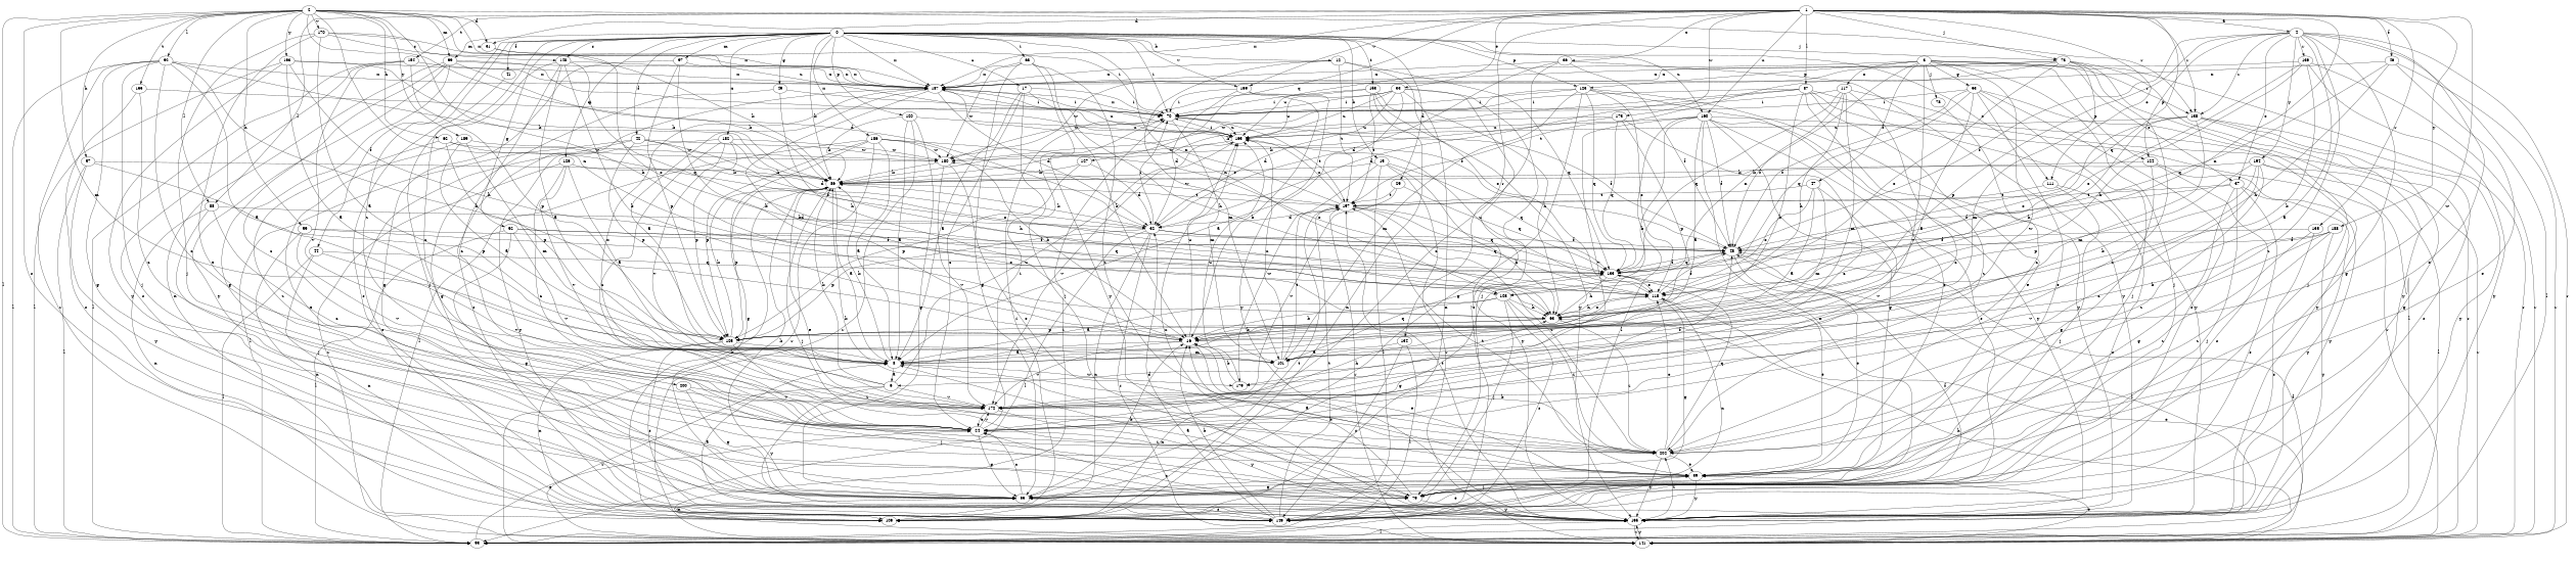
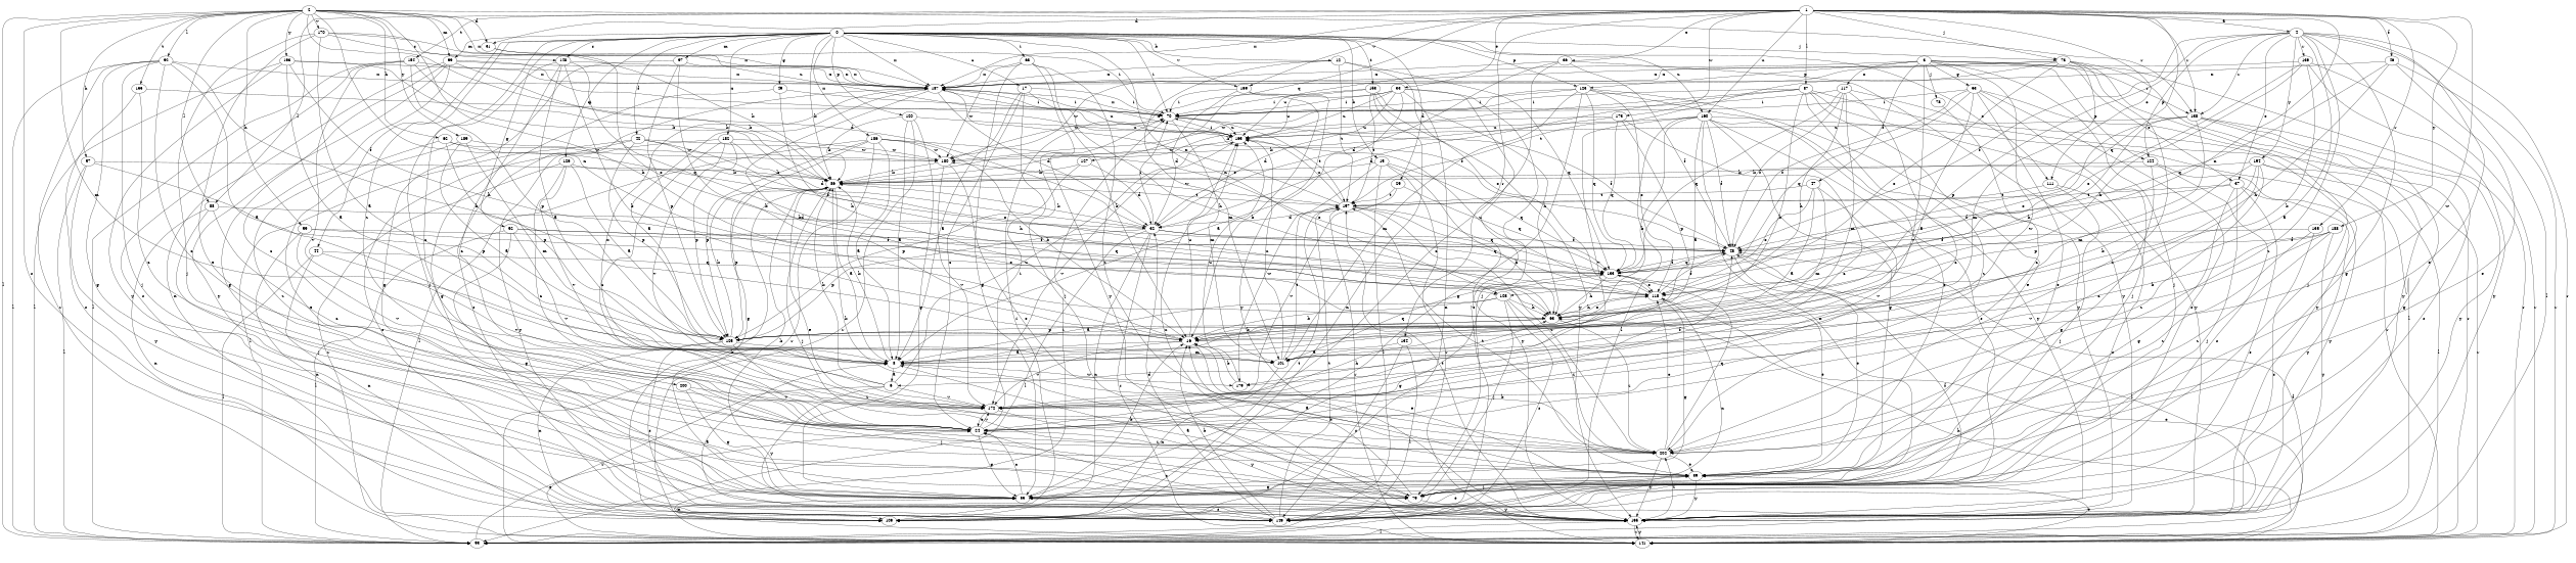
  strict digraph {
    0
    12
    15
    n4 [label=17]
    24
    29
-   41
    42
    44
    49
    52
    68
    70
    73
    86
    97
    99
    108
    111
    120
    123
    126
    148
    153
    160
    169
    182
    186
    187
    200
    133
    101
    118
    157
    179
    93
    141
    195
    63
    79
    8
    172
    55
    202
    149
    32
    125
    180
    109
    48
    16
    165
    39
    1
    4
    31
    33
    36
    46
    87
    88
    127
    134
    135
    138
    154
    173
    188
    37
    124
    6
    139
    194
    2
    57
    59
    62
    92
    155
    170
    189
    193
    3
    47
    53
    78
    117
    0 -> 12 [label=b]
    0 -> 15 [label=b]
    0 -> n4 [label=c]
    0 -> 24 [label=c]
    0 -> 29 [label=d]
-   0 -> 41 [label=f]
    0 -> 42 [label=f]
    0 -> 44 [label=f]
    0 -> 49 [label=g]
    0 -> 52 [label=g]
    0 -> 68 [label=i]
    0 -> 70 [label=i]
    0 -> 73 [label=j]
    0 -> 86 [label=k]
    0 -> 97 [label=m]
    0 -> 99 [label=m]
    0 -> 108 [label=n]
    0 -> 111 [label=o]
    0 -> 120 [label=p]
    0 -> 123 [label=p]
    0 -> 126 [label=q]
    0 -> 148 [label=s]
    0 -> 153 [label=t]
    0 -> 160 [label=u]
    0 -> 169 [label=v]
    0 -> 182 [label=x]
    0 -> 186 [label=x]
    0 -> 187 [label=x]
    0 -> 200 [label=z]
    12 -> 187 [label=x]
    12 -> 133 [label=q]
    12 -> 101 [label=m]
    12 -> 118 [label=o]
    12 -> 157 [label=t]
    15 -> 86 [label=e]
    15 -> 133 [label=q]
    15 -> 179 [label=w]
    15 -> 93 [label=l]
    15 -> 141 [label=r]
    15 -> 195 [label=y]
    n4 -> 24 [label=c]
    n4 -> 70 [label=i]
    n4 -> 63 [label=h]
    n4 -> 79 [label=j]
    n4 -> 8 [label=a]
    24 -> 70 [label=i]
    24 -> 172 [label=v]
    24 -> 55 [label=g]
    24 -> 202 [label=z]
    29 -> 133 [label=q]
    29 -> 157 [label=t]
    29 -> 172 [label=v]
-   41 -> 149 [label=s]
    42 -> 118 [label=o]
    42 -> 93 [label=l]
    42 -> 149 [label=s]
    42 -> 32 [label=d]
    42 -> 125 [label=p]
    42 -> 180 [label=w]
    44 -> 133 [label=q]
    44 -> 93 [label=l]
    44 -> 172 [label=v]
    44 -> 109 [label=n]
    49 -> 70 [label=i]
    49 -> 63 [label=h]
    49 -> 55 [label=g]
    52 -> 133 [label=q]
    52 -> 93 [label=l]
    52 -> 172 [label=v]
    52 -> 55 [label=g]
    52 -> 48 [label=f]
    68 -> 187 [label=x]
    68 -> 195 [label=y]
    68 -> 55 [label=g]
    68 -> 202 [label=z]
    68 -> 180 [label=w]
    68 -> 16 [label=b]
    70 -> 187 [label=x]
    70 -> 101 [label=m]
    70 -> 157 [label=t]
    70 -> 48 [label=f]
    70 -> 165 [label=u]
    73 -> 187 [label=x]
    73 -> 101 [label=m]
    73 -> 118 [label=o]
    73 -> 157 [label=t]
    73 -> 141 [label=r]
    73 -> 195 [label=y]
    73 -> 79 [label=j]
    73 -> 202 [label=z]
    73 -> 180 [label=w]
    86 -> 157 [label=t]
    86 -> 79 [label=j]
    86 -> 8 [label=a]
    86 -> 125 [label=p]
    86 -> 39 [label=e]
    97 -> 187 [label=x]
    97 -> 55 [label=g]
    97 -> 125 [label=p]
    97 -> 16 [label=b]
    99 -> 24 [label=c]
    99 -> 86 [label=k]
    99 -> 187 [label=x]
    99 -> 195 [label=y]
    99 -> 55 [label=g]
    99 -> 109 [label=n]
    99 -> 48 [label=f]
    108 -> 63 [label=h]
    108 -> 79 [label=j]
    108 -> 8 [label=a]
    108 -> 202 [label=z]
    108 -> 149 [label=s]
    108 -> 16 [label=b]
    111 -> 157 [label=t]
    111 -> 79 [label=j]
    111 -> 149 [label=s]
    120 -> 86 [label=k]
    120 -> 141 [label=r]
    120 -> 8 [label=a]
    120 -> 55 [label=g]
    120 -> 165 [label=u]
    123 -> 70 [label=i]
    123 -> 133 [label=q]
    123 -> 101 [label=m]
    123 -> 118 [label=o]
    123 -> 195 [label=y]
    123 -> 55 [label=g]
    123 -> 180 [label=w]
    123 -> 39 [label=e]
    126 -> 24 [label=c]
    126 -> 86 [label=k]
    126 -> 141 [label=r]
-   126 -> 8 [label=a]
+   126 -> 125 [label=a]
    126 -> 172 [label=v]
    148 -> 24 [label=c]
    148 -> 187 [label=x]
    148 -> 133 [label=q]
    148 -> 79 [label=j]
    148 -> 8 [label=a]
    148 -> 16 [label=b]
    153 -> 70 [label=i]
    153 -> 157 [label=t]
    153 -> 195 [label=y]
    153 -> 63 [label=h]
    153 -> 109 [label=n]
    153 -> 165 [label=u]
    160 -> 93 [label=l]
    160 -> 141 [label=r]
    160 -> 195 [label=y]
    160 -> 8 [label=a]
    160 -> 172 [label=v]
    160 -> 55 [label=g]
    160 -> 149 [label=s]
    160 -> 109 [label=n]
    160 -> 48 [label=f]
    160 -> 16 [label=b]
    160 -> 165 [label=u]
    169 -> 70 [label=i]
    169 -> 195 [label=y]
    169 -> 32 [label=d]
    169 -> 16 [label=b]
    182 -> 24 [label=c]
    182 -> 195 [label=y]
    182 -> 63 [label=h]
    182 -> 172 [label=v]
    182 -> 125 [label=p]
    182 -> 180 [label=w]
    186 -> 118 [label=o]
    186 -> 93 [label=l]
    186 -> 141 [label=r]
    186 -> 8 [label=a]
    186 -> 55 [label=g]
    186 -> 125 [label=p]
    186 -> 180 [label=w]
    186 -> 16 [label=b]
    187 -> 70 [label=i]
    187 -> 8 [label=a]
    187 -> 149 [label=s]
    187 -> 32 [label=d]
    187 -> 16 [label=b]
    187 -> 165 [label=u]
    200 -> 79 [label=j]
    200 -> 172 [label=v]
    200 -> 55 [label=g]
    133 -> 118 [label=o]
    133 -> 63 [label=h]
    133 -> 55 [label=g]
    133 -> 48 [label=f]
    133 -> 39 [label=e]
    101 -> 133 [label=q]
    101 -> 157 [label=t]
    101 -> 109 [label=n]
    101 -> 165 [label=u]
    118 -> 63 [label=h]
    118 -> 55 [label=g]
    118 -> 109 [label=n]
    118 -> 48 [label=f]
    118 -> 165 [label=u]
    157 -> 187 [label=x]
    157 -> 133 [label=q]
    157 -> 141 [label=r]
    157 -> 63 [label=h]
    157 -> 202 [label=z]
    157 -> 32 [label=d]
    157 -> 180 [label=w]
    157 -> 165 [label=u]
    179 -> 16 [label=b]
    179 -> 165 [label=u]
    93 -> 24 [label=c]
    93 -> 48 [label=f]
    141 -> 70 [label=i]
    141 -> 118 [label=o]
    141 -> 195 [label=y]
    141 -> 63 [label=h]
    141 -> 39 [label=e]
    195 -> 24 [label=c]
    195 -> 157 [label=t]
    195 -> 93 [label=l]
    195 -> 141 [label=r]
    195 -> 202 [label=z]
    195 -> 165 [label=u]
    63 -> 118 [label=o]
    63 -> 202 [label=z]
    63 -> 125 [label=p]
    63 -> 16 [label=b]
    79 -> 195 [label=y]
    79 -> 8 [label=a]
    79 -> 16 [label=b]
    8 -> 86 [label=k]
    8 -> 179 [label=w]
    8 -> 6 [label=a]
    172 -> 24 [label=c]
    172 -> 195 [label=y]
    172 -> 63 [label=h]
    172 -> 48 [label=f]
    55 -> 24 [label=c]
    55 -> 86 [label=k]
    55 -> 149 [label=s]
    55 -> 109 [label=n]
    55 -> 16 [label=b]
    202 -> 86 [label=k]
    202 -> 133 [label=q]
    202 -> 118 [label=o]
    202 -> 195 [label=y]
    202 -> 8 [label=a]
    202 -> 16 [label=b]
    202 -> 39 [label=e]
    149 -> 157 [label=t]
    149 -> 8 [label=a]
    149 -> 32 [label=d]
    149 -> 48 [label=f]
    149 -> 16 [label=b]
    32 -> 70 [label=i]
    32 -> 86 [label=k]
    32 -> 133 [label=q]
    32 -> 93 [label=l]
    32 -> 141 [label=r]
    32 -> 125 [label=p]
    32 -> 109 [label=n]
    32 -> 48 [label=f]
    125 -> 86 [label=k]
    125 -> 101 [label=m]
    125 -> 202 [label=z]
    125 -> 149 [label=s]
    125 -> 109 [label=n]
    180 -> 86 [label=k]
    180 -> 172 [label=v]
    180 -> 39 [label=e]
    109 -> 70 [label=i]
    109 -> 86 [label=k]
    109 -> 157 [label=t]
    109 -> 39 [label=e]
    48 -> 133 [label=q]
    48 -> 93 [label=l]
    48 -> 39 [label=e]
    16 -> 8 [label=a]
    16 -> 172 [label=v]
    16 -> 165 [label=u]
    16 -> 39 [label=e]
    165 -> 70 [label=i]
    165 -> 187 [label=x]
    165 -> 172 [label=v]
    165 -> 180 [label=w]
    39 -> 157 [label=t]
    39 -> 195 [label=y]
    39 -> 79 [label=j]
    39 -> 55 [label=g]
    1 -> 73 [label=j]
    1 -> 108 [label=n]
    1 -> 111 [label=o]
    1 -> 160 [label=u]
    1 -> 169 [label=v]
    1 -> 187 [label=x]
    1 -> 133 [label=q]
    1 -> 179 [label=w]
    1 -> 4 [label=a]
    1 -> 31 [label=d]
    1 -> 33 [label=e]
    1 -> 36 [label=e]
    1 -> 46 [label=f]
    1 -> 87 [label=l]
    1 -> 88 [label=l]
    1 -> 127 [label=q]
    1 -> 134 [label=r]
    1 -> 135 [label=r]
    1 -> 138 [label=r]
    1 -> 154 [label=t]
    1 -> 173 [label=w]
    1 -> 188 [label=y]
    4 -> 93 [label=l]
    4 -> 141 [label=r]
    4 -> 55 [label=g]
    4 -> 202 [label=z]
    4 -> 125 [label=p]
    4 -> 48 [label=f]
    4 -> 39 [label=e]
    4 -> 138 [label=r]
    4 -> 37 [label=e]
    4 -> 124 [label=p]
    4 -> 6 [label=a]
    4 -> 139 [label=r]
    4 -> 194 [label=y]
    31 -> 70 [label=i]
    31 -> 118 [label=o]
    33 -> 70 [label=i]
    33 -> 79 [label=j]
    33 -> 8 [label=a]
    33 -> 149 [label=s]
    33 -> 32 [label=d]
    33 -> 180 [label=w]
    33 -> 109 [label=n]
    33 -> 165 [label=u]
    36 -> 24 [label=c]
    36 -> 187 [label=x]
    36 -> 195 [label=y]
    36 -> 32 [label=d]
    36 -> 48 [label=f]
    46 -> 187 [label=x]
    46 -> 133 [label=q]
    46 -> 141 [label=r]
    46 -> 63 [label=h]
    46 -> 39 [label=e]
    87 -> 70 [label=i]
    87 -> 86 [label=k]
    87 -> 141 [label=r]
    87 -> 195 [label=y]
    87 -> 202 [label=z]
    87 -> 32 [label=d]
    87 -> 16 [label=b]
    87 -> 39 [label=e]
    88 -> 24 [label=c]
    88 -> 79 [label=j]
    88 -> 32 [label=d]
    88 -> 109 [label=n]
    127 -> 86 [label=k]
    127 -> 32 [label=d]
    127 -> 125 [label=p]
    134 -> 93 [label=l]
    134 -> 8 [label=a]
    134 -> 149 [label=s]
    135 -> 202 [label=z]
    135 -> 149 [label=s]
    135 -> 48 [label=f]
    138 -> 101 [label=m]
    138 -> 118 [label=o]
    138 -> 195 [label=y]
    138 -> 63 [label=h]
    138 -> 55 [label=g]
    138 -> 149 [label=s]
    138 -> 165 [label=u]
    154 -> 187 [label=x]
    154 -> 93 [label=l]
    154 -> 172 [label=v]
    154 -> 149 [label=s]
    154 -> 125 [label=p]
    173 -> 24 [label=c]
    173 -> 86 [label=k]
    173 -> 133 [label=q]
    173 -> 125 [label=p]
    173 -> 165 [label=u]
    188 -> 195 [label=y]
    188 -> 172 [label=v]
    188 -> 202 [label=z]
    188 -> 48 [label=f]
    188 -> 16 [label=b]
    37 -> 157 [label=t]
    37 -> 195 [label=y]
    37 -> 79 [label=j]
    37 -> 55 [label=g]
    37 -> 149 [label=s]
    37 -> 48 [label=f]
    124 -> 86 [label=k]
    124 -> 195 [label=y]
    124 -> 55 [label=g]
    124 -> 149 [label=s]
    6 -> 86 [label=k]
    6 -> 187 [label=x]
    6 -> 141 [label=r]
    6 -> 195 [label=y]
    6 -> 172 [label=v]
    6 -> 165 [label=u]
    139 -> 187 [label=x]
    139 -> 118 [label=o]
    139 -> 141 [label=r]
    139 -> 195 [label=y]
    139 -> 63 [label=h]
    139 -> 16 [label=b]
    194 -> 24 [label=c]
    194 -> 86 [label=k]
    194 -> 93 [label=l]
    194 -> 141 [label=r]
    194 -> 202 [label=z]
    194 -> 125 [label=p]
    194 -> 16 [label=b]
    2 -> 99 [label=m]
    2 -> 108 [label=n]
    2 -> 187 [label=x]
    2 -> 101 [label=m]
    2 -> 93 [label=l]
    2 -> 63 [label=h]
    2 -> 149 [label=s]
    2 -> 32 [label=d]
    2 -> 165 [label=u]
    2 -> 31 [label=d]
    2 -> 88 [label=l]
    2 -> 138 [label=r]
    2 -> 57 [label=h]
    2 -> 59 [label=h]
    2 -> 62 [label=h]
    2 -> 92 [label=l]
    2 -> 155 [label=t]
    2 -> 170 [label=v]
    2 -> 189 [label=y]
    2 -> 193 [label=y]
    57 -> 86 [label=k]
    57 -> 93 [label=l]
    57 -> 195 [label=y]
    57 -> 125 [label=p]
    59 -> 118 [label=o]
    59 -> 172 [label=v]
    59 -> 109 [label=n]
    59 -> 48 [label=f]
    62 -> 202 [label=z]
    62 -> 125 [label=p]
    62 -> 180 [label=w]
    62 -> 48 [label=f]
    92 -> 24 [label=c]
-   92 -> 86 [label=k]
+   154 -> 86 [label=k]
    92 -> 187 [label=x]
    92 -> 93 [label=l]
    92 -> 141 [label=r]
    92 -> 79 [label=j]
    92 -> 8 [label=a]
    92 -> 55 [label=g]
    92 -> 16 [label=b]
    155 -> 24 [label=c]
    155 -> 70 [label=i]
    155 -> 149 [label=s]
    170 -> 86 [label=k]
    170 -> 148 [label=s]
    170 -> 187 [label=x]
    170 -> 79 [label=j]
    170 -> 8 [label=a]
    170 -> 39 [label=e]
    189 -> 101 [label=m]
    189 -> 8 [label=a]
    189 -> 180 [label=w]
    189 -> 39 [label=e]
    193 -> 86 [label=k]
    193 -> 187 [label=x]
    193 -> 93 [label=l]
    193 -> 195 [label=y]
    193 -> 63 [label=h]
    193 -> 8 [label=a]
-   3 -> 108 [label=n]
    3 -> 123 [label=p]
    3 -> 179 [label=w]
    3 -> 79 [label=j]
    3 -> 172 [label=v]
    3 -> 165 [label=u]
    3 -> 138 [label=r]
    3 -> 37 [label=e]
    3 -> 124 [label=p]
    3 -> 47 [label=f]
    3 -> 53 [label=g]
    3 -> 78 [label=j]
    3 -> 117 [label=o]
    47 -> 101 [label=m]
    47 -> 118 [label=o]
    47 -> 157 [label=t]
    47 -> 8 [label=a]
    47 -> 172 [label=v]
    53 -> 70 [label=i]
    53 -> 133 [label=q]
    53 -> 93 [label=l]
    53 -> 79 [label=j]
    53 -> 8 [label=a]
    53 -> 149 [label=s]
    53 -> 48 [label=f]
    53 -> 39 [label=e]
    78 -> 24 [label=c]
    117 -> 24 [label=c]
    117 -> 70 [label=i]
    117 -> 133 [label=q]
    117 -> 101 [label=m]
    117 -> 195 [label=y]
    117 -> 63 [label=h]
    117 -> 48 [label=f]
  }
